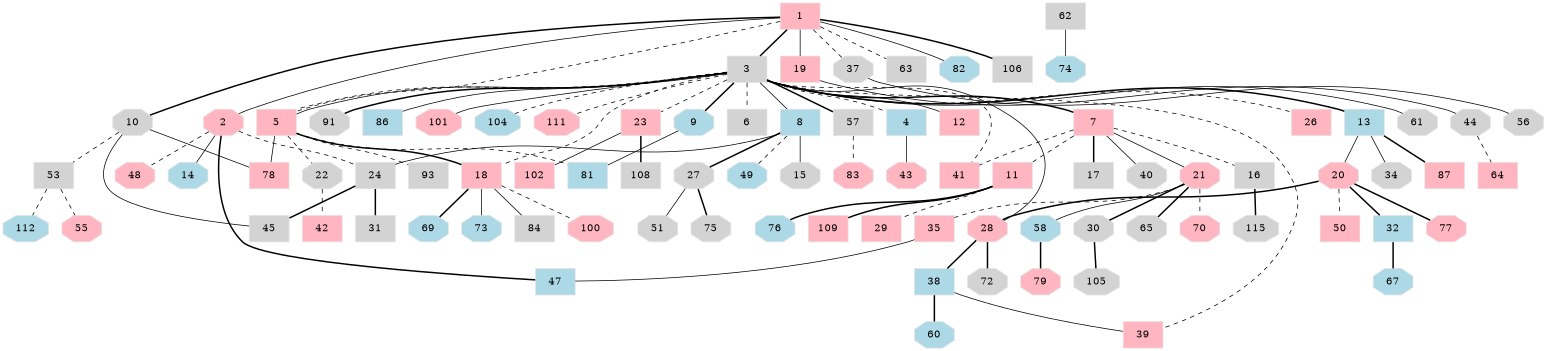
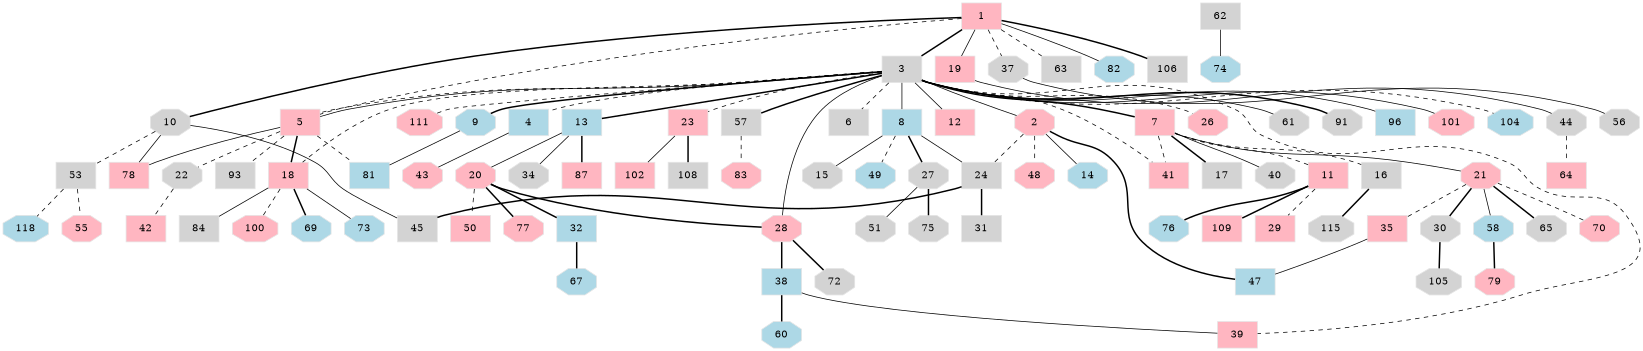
  graph {
    node [color=gray90 fillcolor=lightpink shape=octagon style=filled]
    edge [style=dashed]
    1 [shape=box super="+113"]
    2 [super="+117"]
    3 [fillcolor=lightgrey shape=box super="+85"]
    5 [shape=box super="+33"]
    10 [fillcolor=lightgrey super="+86"]
    19 [shape=box]
    37 [fillcolor=lightgrey]
    63 [fillcolor=lightgrey shape=box]
    82 [fillcolor=lightblue]
    106 [fillcolor=lightgrey shape=box]
    14 [fillcolor=lightblue]
    24 [fillcolor=lightgrey shape=box super="+25"]
    47 [fillcolor=lightblue shape=box]
    48
    4 [fillcolor=lightblue shape=box]
    6 [fillcolor=lightgrey shape=box]
    7 [shape=box super="+107"]
    8 [fillcolor=lightblue shape=box super="+36"]
    9 [fillcolor=lightblue super="+92"]
    12 [shape=box]
    13 [fillcolor=lightblue shape=box super="+116"]
    18 [shape=box super="+88"]
    23 [shape=box]
-   26 [shape=box]
+   26
    28 [super="+59"]
    39 [shape=box]
    41 [shape=box super="+94"]
    57 [fillcolor=lightgrey shape=box]
    61 [fillcolor=lightgrey]
    91 [fillcolor=lightgrey]
-   96 [fillcolor=lightblue shape=box label=86]
+   96 [fillcolor=lightblue shape=box]
    101
    104 [fillcolor=lightblue]
    111
    22 [fillcolor=lightgrey super="+66"]
    78 [shape=box]
    81 [fillcolor=lightblue shape=box super="+98"]
    93 [fillcolor=lightgrey shape=box]
    45 [fillcolor=lightgrey shape=box]
    53 [fillcolor=lightgrey shape=box super="+90"]
    44 [fillcolor=lightgrey super="+99"]
    56 [fillcolor=lightgrey]
    31 [fillcolor=lightgrey shape=box]
    43
    11 [shape=box super="+71"]
    16 [fillcolor=lightgrey shape=box super="+103"]
    17 [fillcolor=lightgrey shape=box]
    21 [super="+95"]
    40 [fillcolor=lightgrey super="+46"]
    15 [fillcolor=lightgrey]
    27 [fillcolor=lightgrey super="+80"]
    49 [fillcolor=lightblue]
    20 [super="+52"]
    34 [fillcolor=lightgrey]
    87 [shape=box]
    69 [fillcolor=lightblue]
    73 [fillcolor=lightblue]
    84 [fillcolor=lightgrey shape=box super="+97"]
    100
    102 [shape=box]
    108 [fillcolor=lightgrey shape=box]
    38 [fillcolor=lightblue shape=box]
    72 [fillcolor=lightgrey]
    83
    42 [shape=box]
    29 [shape=box]
    76 [fillcolor=lightblue]
    109 [shape=box]
    115 [fillcolor=lightgrey]
    30 [fillcolor=lightgrey super="+89"]
    35 [shape=box super="+54"]
    58 [fillcolor=lightblue super="+114"]
    65 [fillcolor=lightgrey]
    70
    51 [fillcolor=lightgrey]
    75 [fillcolor=lightgrey]
    55 [super="+68"]
-   112 [fillcolor=lightblue]
+   112 [fillcolor=lightblue label=118]
    32 [fillcolor=lightblue shape=box]
    50 [shape=box]
    77
    64 [shape=box]
    67 [fillcolor=lightblue]
    105 [fillcolor=lightgrey]
    79
    60 [fillcolor=lightblue]
    62 [fillcolor=lightgrey shape=box super="+110"]
    74 [fillcolor=lightblue]
-   1 -- 2 [style=solid]
+   3 -- 2 [style=solid]
    1 -- 3 [style=bold]
    1 -- 5
    1 -- 10 [style=bold]
    1 -- 19 [style=solid]
    1 -- 37
    1 -- 63
    1 -- 82 [style=solid]
    1 -- 106 [style=bold]
    2 -- 14 [style=solid]
    2 -- 24
    2 -- 47 [style=bold]
    2 -- 48
    3 -- 5
    3 -- 5 [style=solid]
    3 -- 4
    3 -- 6
    3 -- 7 [style=bold]
    3 -- 8 [style=solid]
    3 -- 9 [style=bold]
    3 -- 12 [style=solid]
    3 -- 13 [style=bold]
    3 -- 18
    3 -- 23
    3 -- 26
    3 -- 28 [style=solid]
    3 -- 39
    3 -- 41
    3 -- 57 [style=bold]
    3 -- 61 [style=solid]
    3 -- 91 [style=bold]
    3 -- 96 [style=solid]
    3 -- 101 [style=solid]
    3 -- 104
    3 -- 111
    5 -- 18 [style=bold]
    5 -- 22
    5 -- 78 [style=solid]
    5 -- 81
    5 -- 93
    10 -- 78 [style=solid]
    10 -- 45 [style=solid]
    10 -- 53
    19 -- 44 [style=solid]
    37 -- 56 [style=solid]
    24 -- 45 [style=bold]
    24 -- 31 [style=bold]
    4 -- 43 [style=solid]
    7 -- 41
    7 -- 11
    7 -- 16
    7 -- 17 [style=bold]
    7 -- 21 [style=solid]
    7 -- 40 [style=solid]
    8 -- 24 [style=solid]
    8 -- 15 [style=solid]
    8 -- 27 [style=bold]
    8 -- 49
    9 -- 81 [style=solid]
    13 -- 20 [style=solid]
    13 -- 34 [style=solid]
    13 -- 87 [style=bold]
    18 -- 69 [style=bold]
    18 -- 73 [style=solid]
    18 -- 84 [style=solid]
    18 -- 100
    23 -- 102 [style=solid]
    23 -- 108 [style=bold]
    28 -- 38 [style=bold]
    28 -- 72 [style=bold]
    57 -- 83
    22 -- 42
    53 -- 55
    53 -- 112
    44 -- 64
    11 -- 29
    11 -- 76 [style=bold]
    11 -- 109 [style=bold]
    16 -- 115 [style=bold]
    21 -- 30 [style=bold]
    21 -- 35
    21 -- 58 [style=solid]
    21 -- 65 [style=bold]
    21 -- 70
    27 -- 51 [style=solid]
    27 -- 75 [style=bold]
    20 -- 28 [style=bold]
    20 -- 32 [style=bold]
    20 -- 50
    20 -- 77 [style=bold]
    38 -- 39 [style=solid]
    38 -- 60 [style=bold]
    30 -- 105 [style=bold]
    35 -- 47 [style=solid]
    58 -- 79 [style=bold]
    32 -- 67 [style=bold]
    62 -- 74 [style=solid]
  }
